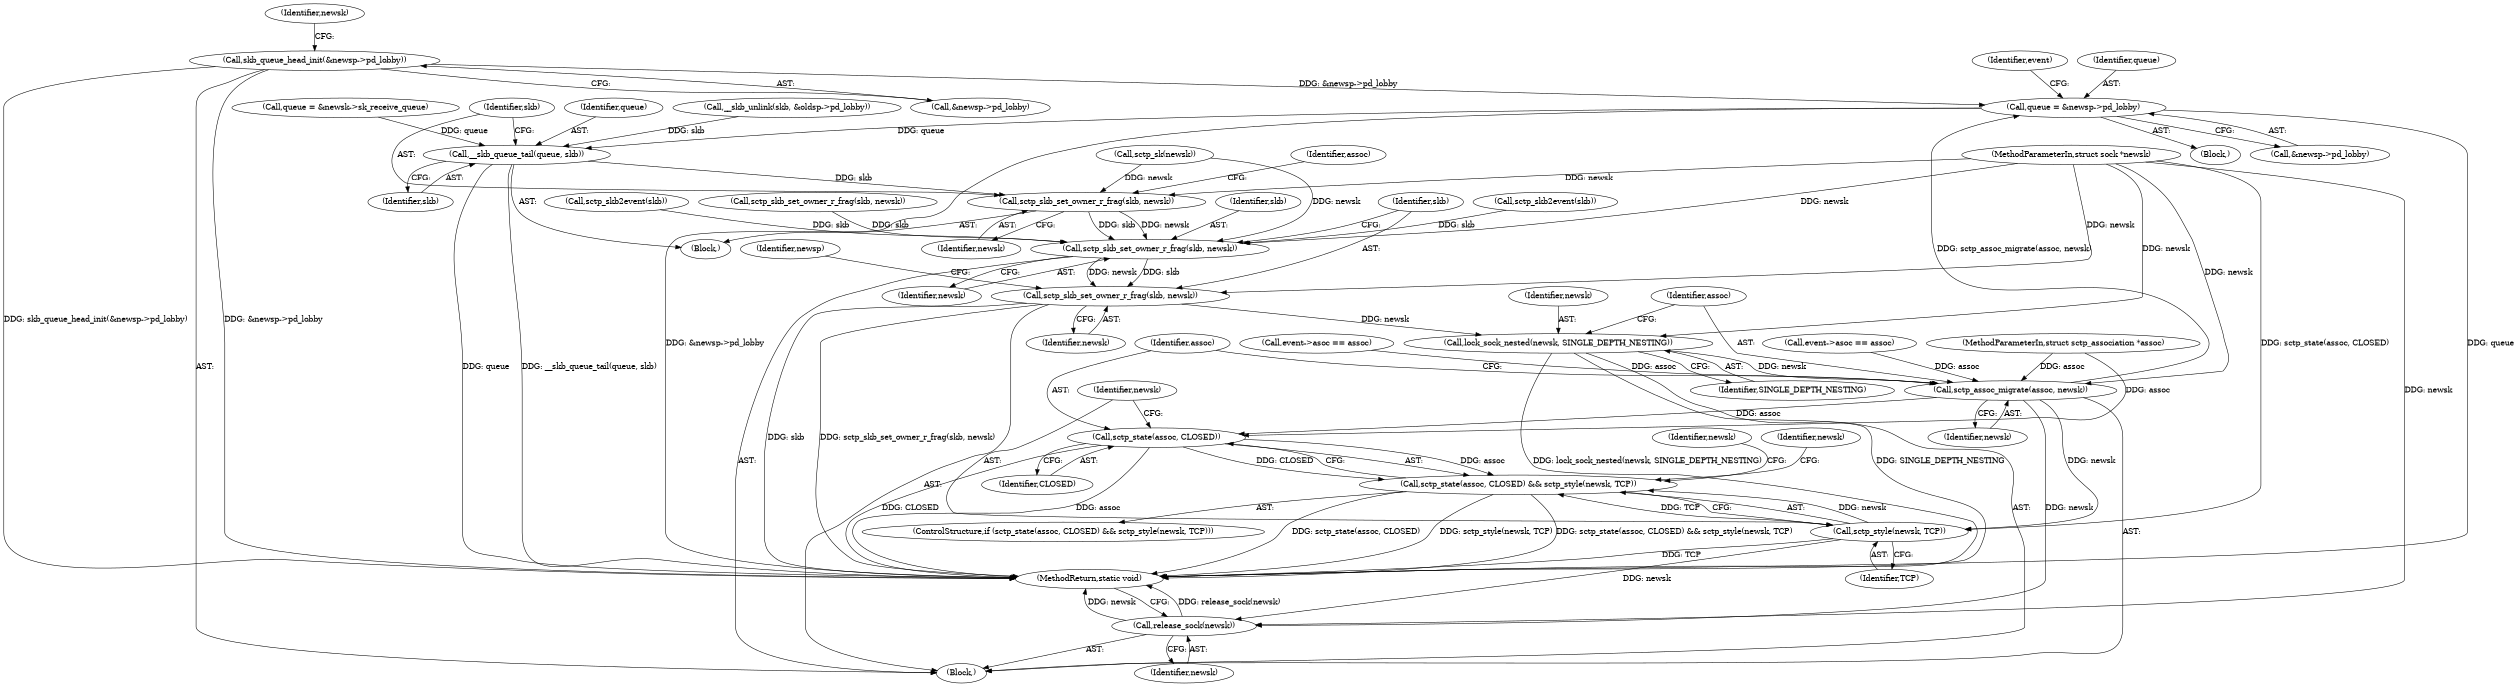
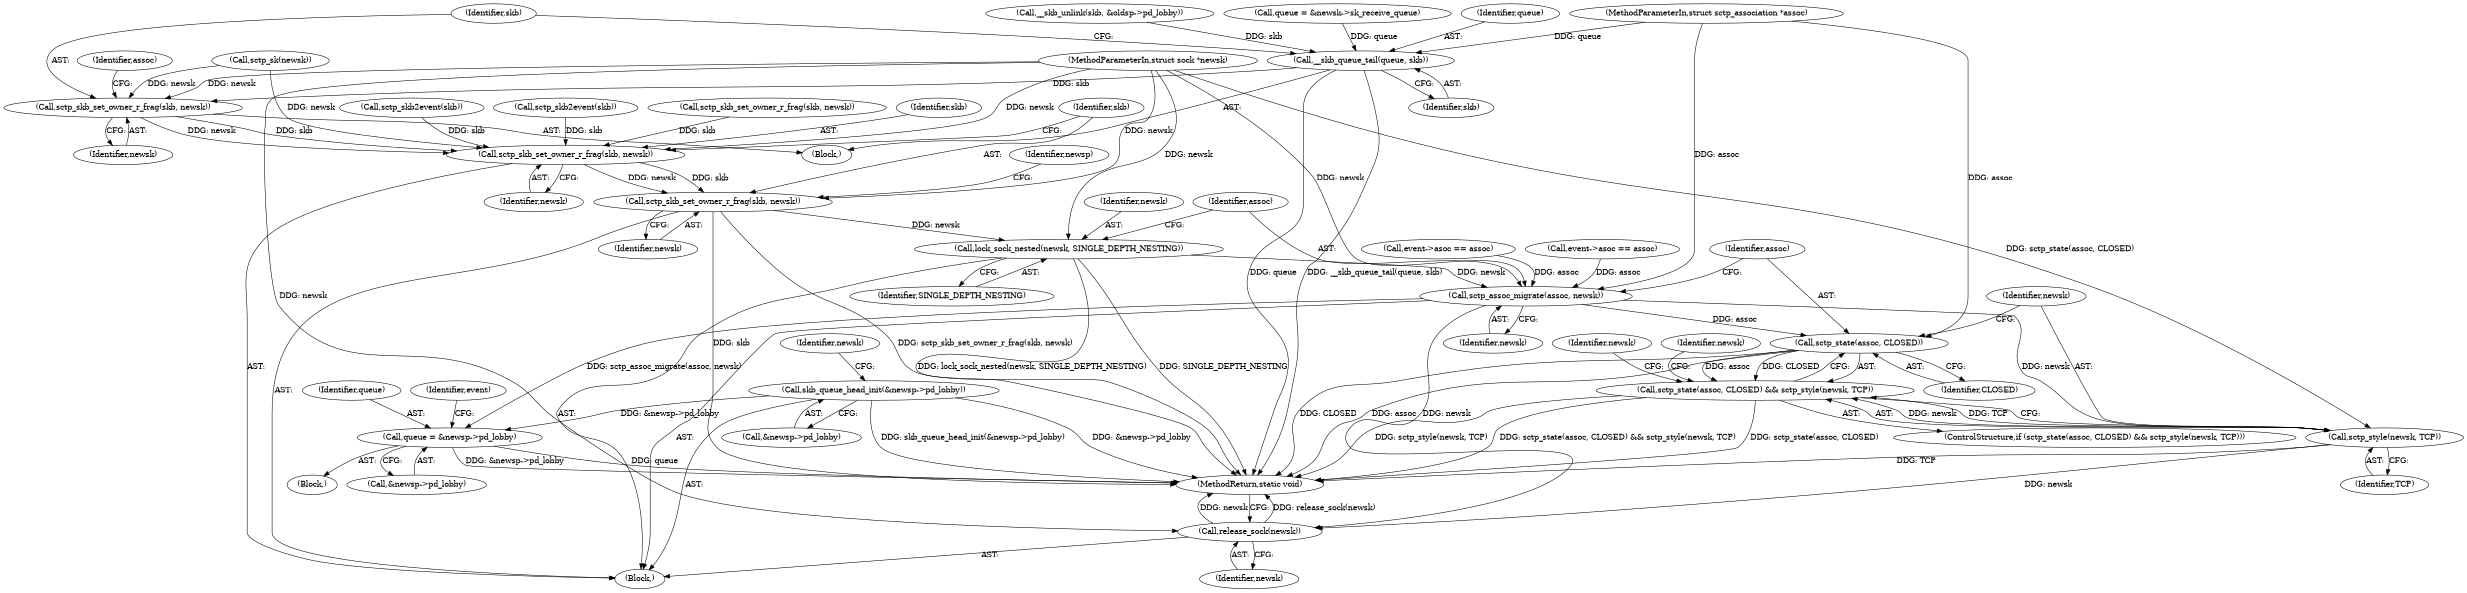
  digraph {
    fontname="DejaVu Serif"
    node [fontname="DejaVu Serif"]
    edge [fontname="DejaVu Serif"]
    n1 [label="(Call,skb_queue_head_init(&newsp->pd_lobby))"]
    n2 [label="(Call,queue = &newsp->pd_lobby)"]
    n3 [label="(Call,&newsp->pd_lobby)"]
    n4 [label="(Block,)"]
    n5 [label="(MethodReturn,static void)"]
    n6 [label="(Call,__skb_queue_tail(queue, skb))"]
    n7 [label="(Block,)"]
    n8 [label="(Call,&newsp->pd_lobby)"]
    n9 [label="(Call,release_sock(newsk))"]
    n10 [label="(Call,sctp_skb_set_owner_r_frag(skb, newsk))"]
    n11 [label="(Identifier,skb)"]
    n12 [label="(Block,)"]
    n13 [label="(Call,sctp_skb_set_owner_r_frag(skb, newsk))"]
    n14 [label="(Identifier,newsk)"]
    n15 [label="(Call,sctp_skb_set_owner_r_frag(skb, newsk))"]
    n16 [label="(Identifier,newsk)"]
    n17 [label="(Call,lock_sock_nested(newsk, SINGLE_DEPTH_NESTING))"]
    n18 [label="(Identifier,newsk)"]
    n19 [label="(Call,sctp_assoc_migrate(assoc, newsk))"]
    n20 [label="(Identifier,SINGLE_DEPTH_NESTING)"]
    n21 [label="(Call,sctp_state(assoc, CLOSED))"]
    n22 [label="(Call,sctp_style(newsk, TCP))"]
    n23 [label="(Identifier,newsk)"]
    n24 [label="(Call,sctp_state(assoc, CLOSED) && sctp_style(newsk, TCP))"]
    n25 [label="(Identifier,CLOSED)"]
    n26 [label="(Identifier,TCP)"]
    n27 [label="(Identifier,newsk)"]
    n28 [label="(ControlStructure,if (sctp_state(assoc, CLOSED) && sctp_style(newsk, TCP)))"]
    n29 [label="(Call,sctp_skb2event(skb))"]
    n30 [label="(Call,sctp_skb_set_owner_r_frag(skb, newsk))"]
    n31 [label="(Identifier,newsk)"]
    n32 [label="(Identifier,assoc)"]
    n33 [label="(Identifier,newsk)"]
    n34 [label="(Call,queue = &newsk->sk_receive_queue)"]
    n35 [label="(Identifier,event)"]
    n36 [label="(Call,event->asoc == assoc)"]
    n37 [label="(Identifier,newsk)"]
    n38 [label="(Call,sctp_sk(newsk))"]
    n39 [label="(Identifier,skb)"]
    n40 [label="(Identifier,assoc)"]
    n41 [label="(Identifier,queue)"]
    n42 [label="(Identifier,skb)"]
    n43 [label="(Identifier,newsp)"]
    n44 [label="(MethodParameterIn,struct sock *newsk)"]
    n45 [label="(Identifier,queue)"]
    n46 [label="(Identifier,newsk)"]
    n47 [label="(Identifier,assoc)"]
    n48 [label="(Identifier,skb)"]
    n49 [label="(Call,event->asoc == assoc)"]
    n50 [label="(Call,__skb_unlink(skb, &oldsp->pd_lobby))"]
    n51 [label="(Call,sctp_skb2event(skb))"]
    n52 [label="(Identifier,newsk)"]
    n53 [label="(MethodParameterIn,struct sctp_association *assoc)"]
    n1 -> n2 [label="DDG: &newsp->pd_lobby"]
    n1 -> n3 [label="CFG: "]
    n1 -> n4 [label="AST: "]
    n1 -> n5 [label="DDG: &newsp->pd_lobby"]
    n1 -> n5 [label="DDG: skb_queue_head_init(&newsp->pd_lobby)"]
    n2 -> n5 [label="DDG: queue"]
    n2 -> n5 [label="DDG: &newsp->pd_lobby"]
-   n2 -> n6 [label="DDG: queue"]
+   n53 -> n6 [label="DDG: queue"]
    n2 -> n7 [label="AST: "]
    n2 -> n8 [label="CFG: "]
    n3 -> n1 [label="AST: "]
    n5 -> n9 [label="CFG: "]
    n6 -> n5 [label="DDG: queue"]
    n6 -> n5 [label="DDG: __skb_queue_tail(queue, skb)"]
    n6 -> n10 [label="DDG: skb"]
    n6 -> n11 [label="CFG: "]
    n6 -> n12 [label="AST: "]
    n8 -> n2 [label="AST: "]
    n9 -> n4 [label="AST: "]
    n9 -> n5 [label="DDG: release_sock(newsk)"]
    n9 -> n5 [label="DDG: newsk"]
    n9 -> n27 [label="CFG: "]
    n10 -> n12 [label="AST: "]
    n10 -> n13 [label="DDG: skb"]
    n10 -> n13 [label="DDG: newsk"]
    n10 -> n14 [label="CFG: "]
    n11 -> n6 [label="AST: "]
    n13 -> n4 [label="AST: "]
    n13 -> n15 [label="DDG: skb"]
    n13 -> n15 [label="DDG: newsk"]
    n13 -> n16 [label="CFG: "]
    n14 -> n10 [label="AST: "]
    n15 -> n4 [label="AST: "]
    n15 -> n5 [label="DDG: skb"]
    n15 -> n5 [label="DDG: sctp_skb_set_owner_r_frag(skb, newsk)"]
    n15 -> n17 [label="DDG: newsk"]
    n15 -> n18 [label="CFG: "]
    n16 -> n13 [label="AST: "]
    n17 -> n4 [label="AST: "]
    n17 -> n5 [label="DDG: lock_sock_nested(newsk, SINGLE_DEPTH_NESTING)"]
    n17 -> n5 [label="DDG: SINGLE_DEPTH_NESTING"]
    n17 -> n19 [label="DDG: newsk"]
    n17 -> n20 [label="CFG: "]
    n18 -> n15 [label="AST: "]
    n19 -> n2 [label="DDG: sctp_assoc_migrate(assoc, newsk)"]
    n19 -> n4 [label="AST: "]
    n19 -> n9 [label="DDG: newsk"]
    n19 -> n21 [label="DDG: assoc"]
    n19 -> n22 [label="DDG: newsk"]
    n19 -> n23 [label="CFG: "]
    n20 -> n17 [label="AST: "]
    n21 -> n5 [label="DDG: assoc"]
    n21 -> n5 [label="DDG: CLOSED"]
    n21 -> n24 [label="AST: "]
    n21 -> n24 [label="DDG: assoc"]
    n21 -> n24 [label="DDG: CLOSED"]
    n21 -> n25 [label="CFG: "]
    n22 -> n5 [label="DDG: TCP"]
    n22 -> n9 [label="DDG: newsk"]
    n22 -> n24 [label="AST: "]
    n22 -> n24 [label="DDG: newsk"]
    n22 -> n24 [label="DDG: TCP"]
    n22 -> n26 [label="CFG: "]
    n23 -> n19 [label="AST: "]
    n24 -> n5 [label="DDG: sctp_state(assoc, CLOSED)"]
    n24 -> n5 [label="DDG: sctp_style(newsk, TCP)"]
    n24 -> n5 [label="DDG: sctp_state(assoc, CLOSED) && sctp_style(newsk, TCP)"]
    n24 -> n21 [label="CFG: "]
    n24 -> n22 [label="CFG: "]
    n24 -> n28 [label="AST: "]
    n25 -> n21 [label="AST: "]
    n26 -> n22 [label="AST: "]
    n27 -> n9 [label="AST: "]
    n29 -> n13 [label="DDG: skb"]
    n30 -> n13 [label="DDG: skb"]
    n31 -> n21 [label="CFG: "]
    n31 -> n22 [label="AST: "]
    n32 -> n19 [label="CFG: "]
    n32 -> n21 [label="AST: "]
    n33 -> n1 [label="CFG: "]
    n34 -> n6 [label="DDG: queue"]
    n35 -> n2 [label="CFG: "]
    n36 -> n19 [label="DDG: assoc"]
    n37 -> n24 [label="CFG: "]
    n38 -> n10 [label="DDG: newsk"]
    n38 -> n13 [label="DDG: newsk"]
    n39 -> n13 [label="AST: "]
    n40 -> n10 [label="CFG: "]
    n41 -> n2 [label="AST: "]
    n42 -> n6 [label="CFG: "]
    n42 -> n10 [label="AST: "]
    n43 -> n15 [label="CFG: "]
    n44 -> n9 [label="DDG: newsk"]
    n44 -> n10 [label="DDG: newsk"]
    n44 -> n13 [label="DDG: newsk"]
    n44 -> n15 [label="DDG: newsk"]
    n44 -> n17 [label="DDG: newsk"]
    n44 -> n19 [label="DDG: newsk"]
    n44 -> n22 [label="DDG: sctp_state(assoc, CLOSED)"]
    n45 -> n6 [label="AST: "]
    n46 -> n17 [label="AST: "]
    n47 -> n17 [label="CFG: "]
    n47 -> n19 [label="AST: "]
    n48 -> n13 [label="CFG: "]
    n48 -> n15 [label="AST: "]
    n49 -> n19 [label="DDG: assoc"]
    n50 -> n6 [label="DDG: skb"]
    n51 -> n13 [label="DDG: skb"]
    n52 -> n24 [label="CFG: "]
    n53 -> n19 [label="DDG: assoc"]
    n53 -> n21 [label="DDG: assoc"]
  }
